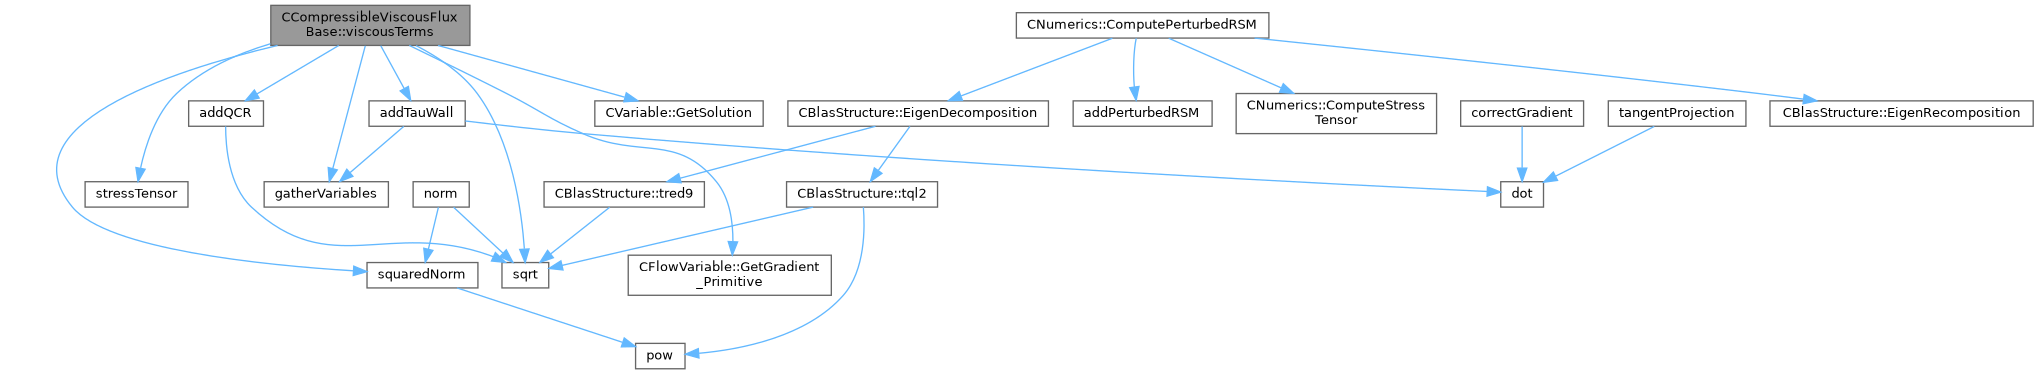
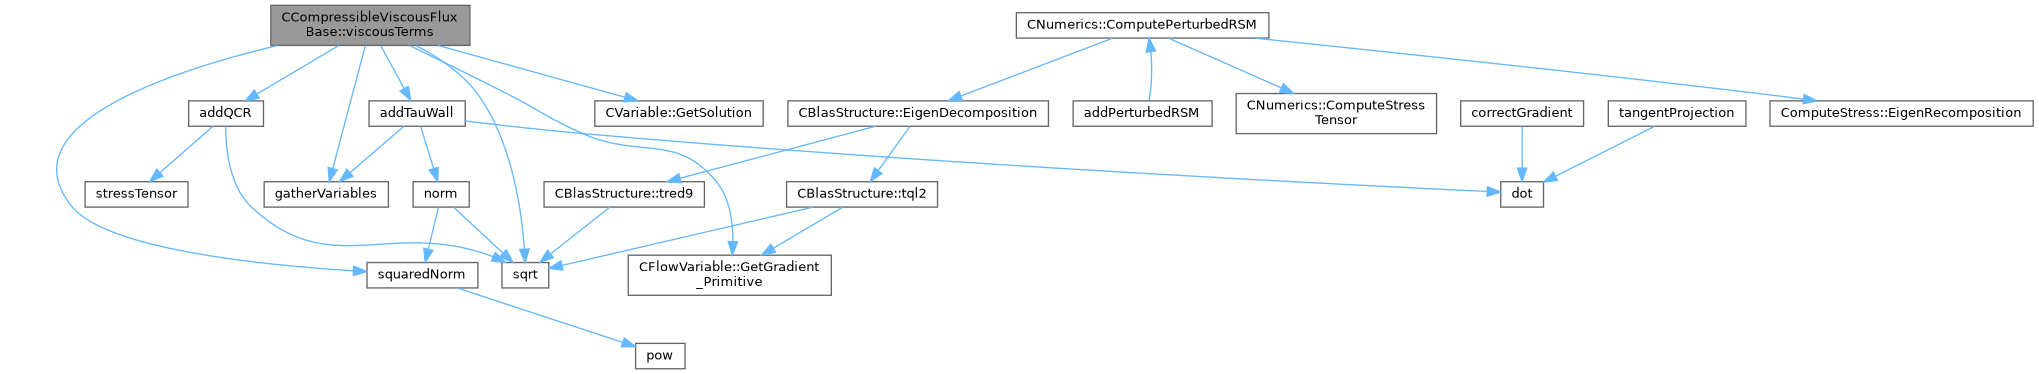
  digraph {
    fontname="DejaVu Sans"
    rankdir=TB
    node [color=grey40 fillcolor=white fontname="DejaVu Sans" fontsize=10 shape=box style=filled]
    edge [color=steelblue1 fontname="DejaVu Sans" fontsize=10 labelfontname=Helvetica labelfontsize=10 style=solid]
    n1 [color=gray40 fillcolor=grey60 fontcolor=black height=0.2 label="CCompressibleViscousFlux\lBase::viscousTerms" width=0.4]
    n2 [height=0.2 label=sqrt width=0.4]
    n3 [height=0.2 label=addQCR width=0.4]
    n4 [height=0.2 label=addTauWall width=0.4]
    n5 [height=0.2 label=gatherVariables width=0.4]
    n6 [height=0.2 label=squaredNorm width=0.4]
    n7 [height=0.2 label="CFlowVariable::GetGradient\l_Primitive" width=0.4]
    n8 [height=0.2 label="CVariable::GetSolution" width=0.4]
    n9 [height=0.2 label=stressTensor width=0.4]
    n10 [height=0.2 label=addPerturbedRSM width=0.4]
    n11 [height=0.2 label="CNumerics::ComputePerturbedRSM" width=0.4]
    n12 [height=0.2 label=norm width=0.4]
    n13 [height=0.2 label=dot width=0.4]
    n14 [height=0.2 label=pow width=0.4]
    n15 [height=0.2 label=correctGradient width=0.4]
    n16 [height=0.2 label="CNumerics::ComputeStress\lTensor" width=0.4]
    n17 [height=0.2 label="CBlasStructure::EigenDecomposition" width=0.4]
-   n18 [height=0.2 label="CBlasStructure::EigenRecomposition" width=0.4]
+   n18 [height=0.2 label="ComputeStress::EigenRecomposition" width=0.4]
    n19 [height=0.2 label="CBlasStructure::tql2" width=0.4]
    n20 [height=0.2 label="CBlasStructure::tred9" width=0.4]
    n21 [height=0.2 label=tangentProjection width=0.4]
    n1 -> n2
    n1 -> n3
    n1 -> n4
    n1 -> n5
    n1 -> n6
    n1 -> n7
    n1 -> n8
-   n1 -> n9
+   n3 -> n9
    n3 -> n2
    n4 -> n5
+   n4 -> n12
    n4 -> n13
    n6 -> n14
-   n11 -> n10
+   n10 -> n11
    n11 -> n16
    n11 -> n17
    n11 -> n18
    n12 -> n2
    n12 -> n6
    n15 -> n13
    n17 -> n19
    n17 -> n20
    n19 -> n2
-   n19 -> n14
+   n19 -> n7
    n20 -> n2
    n21 -> n13
  }
